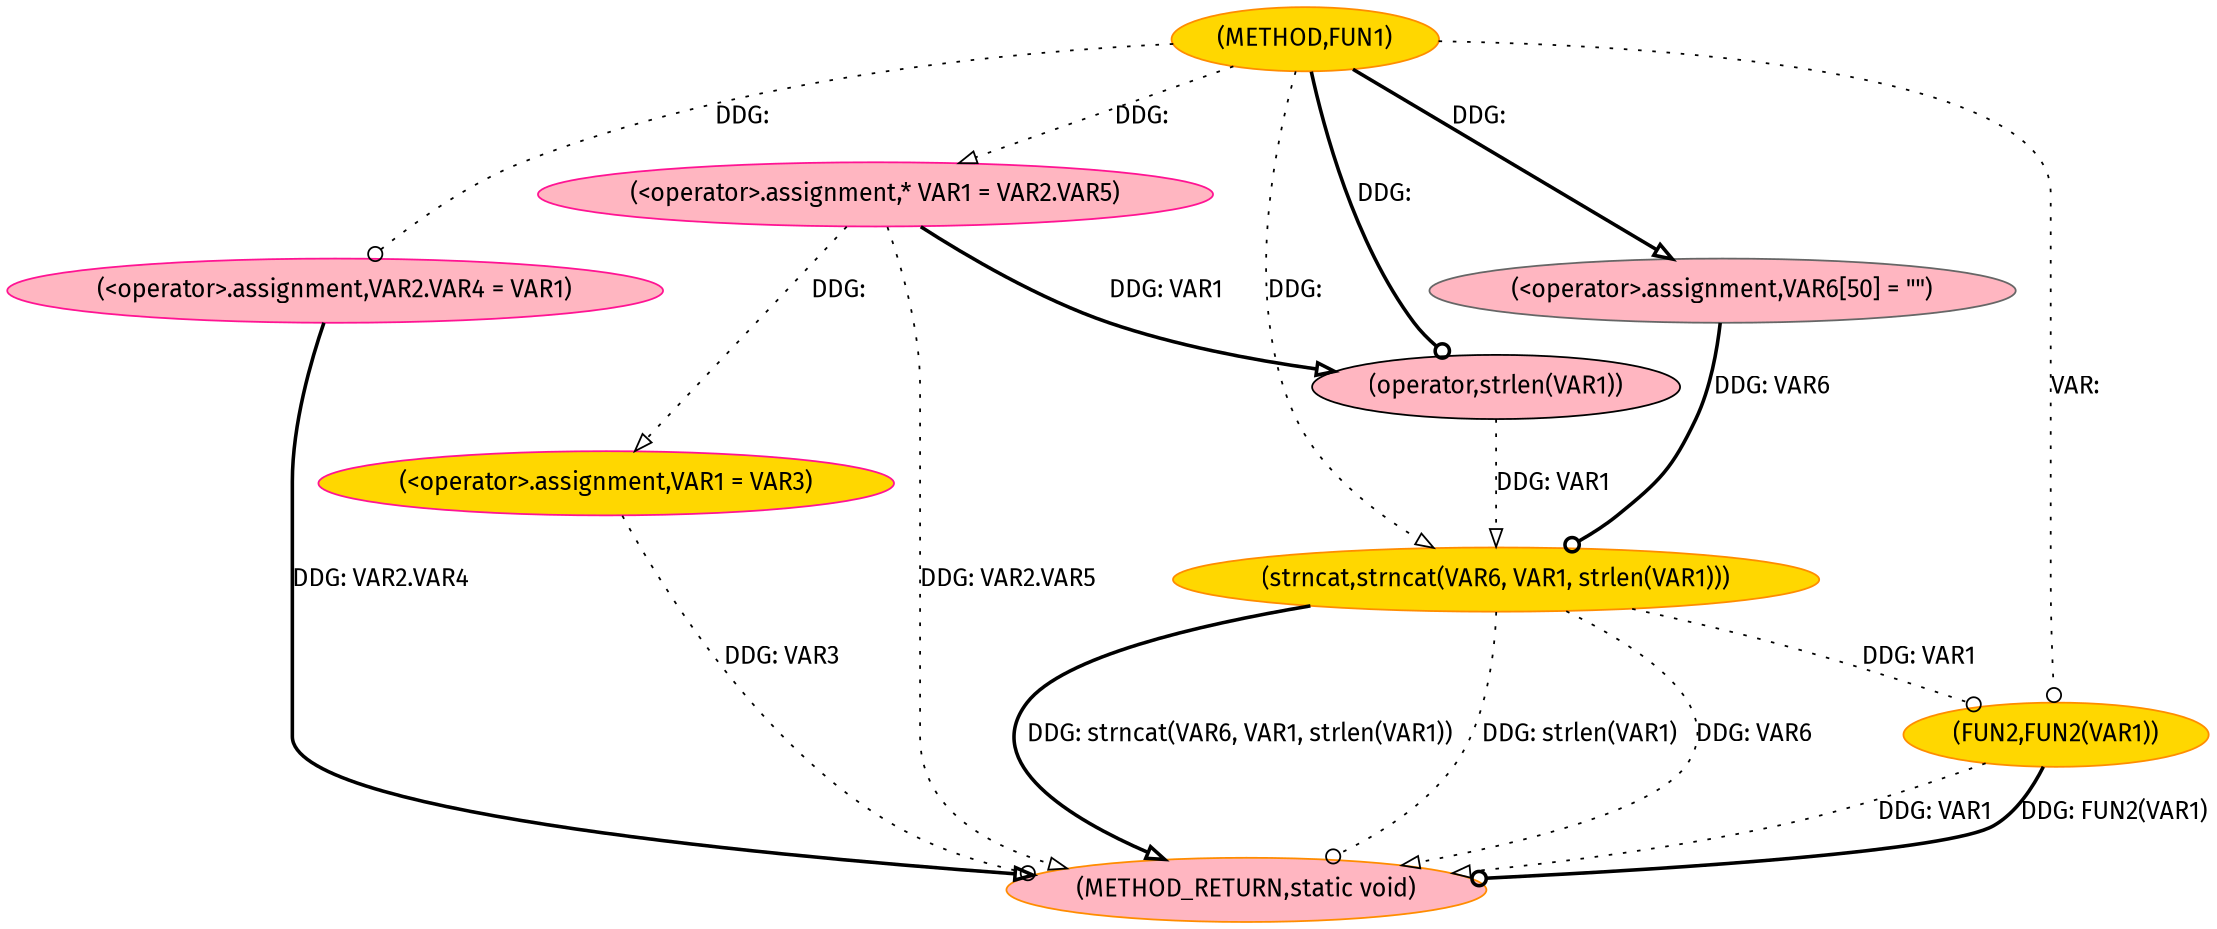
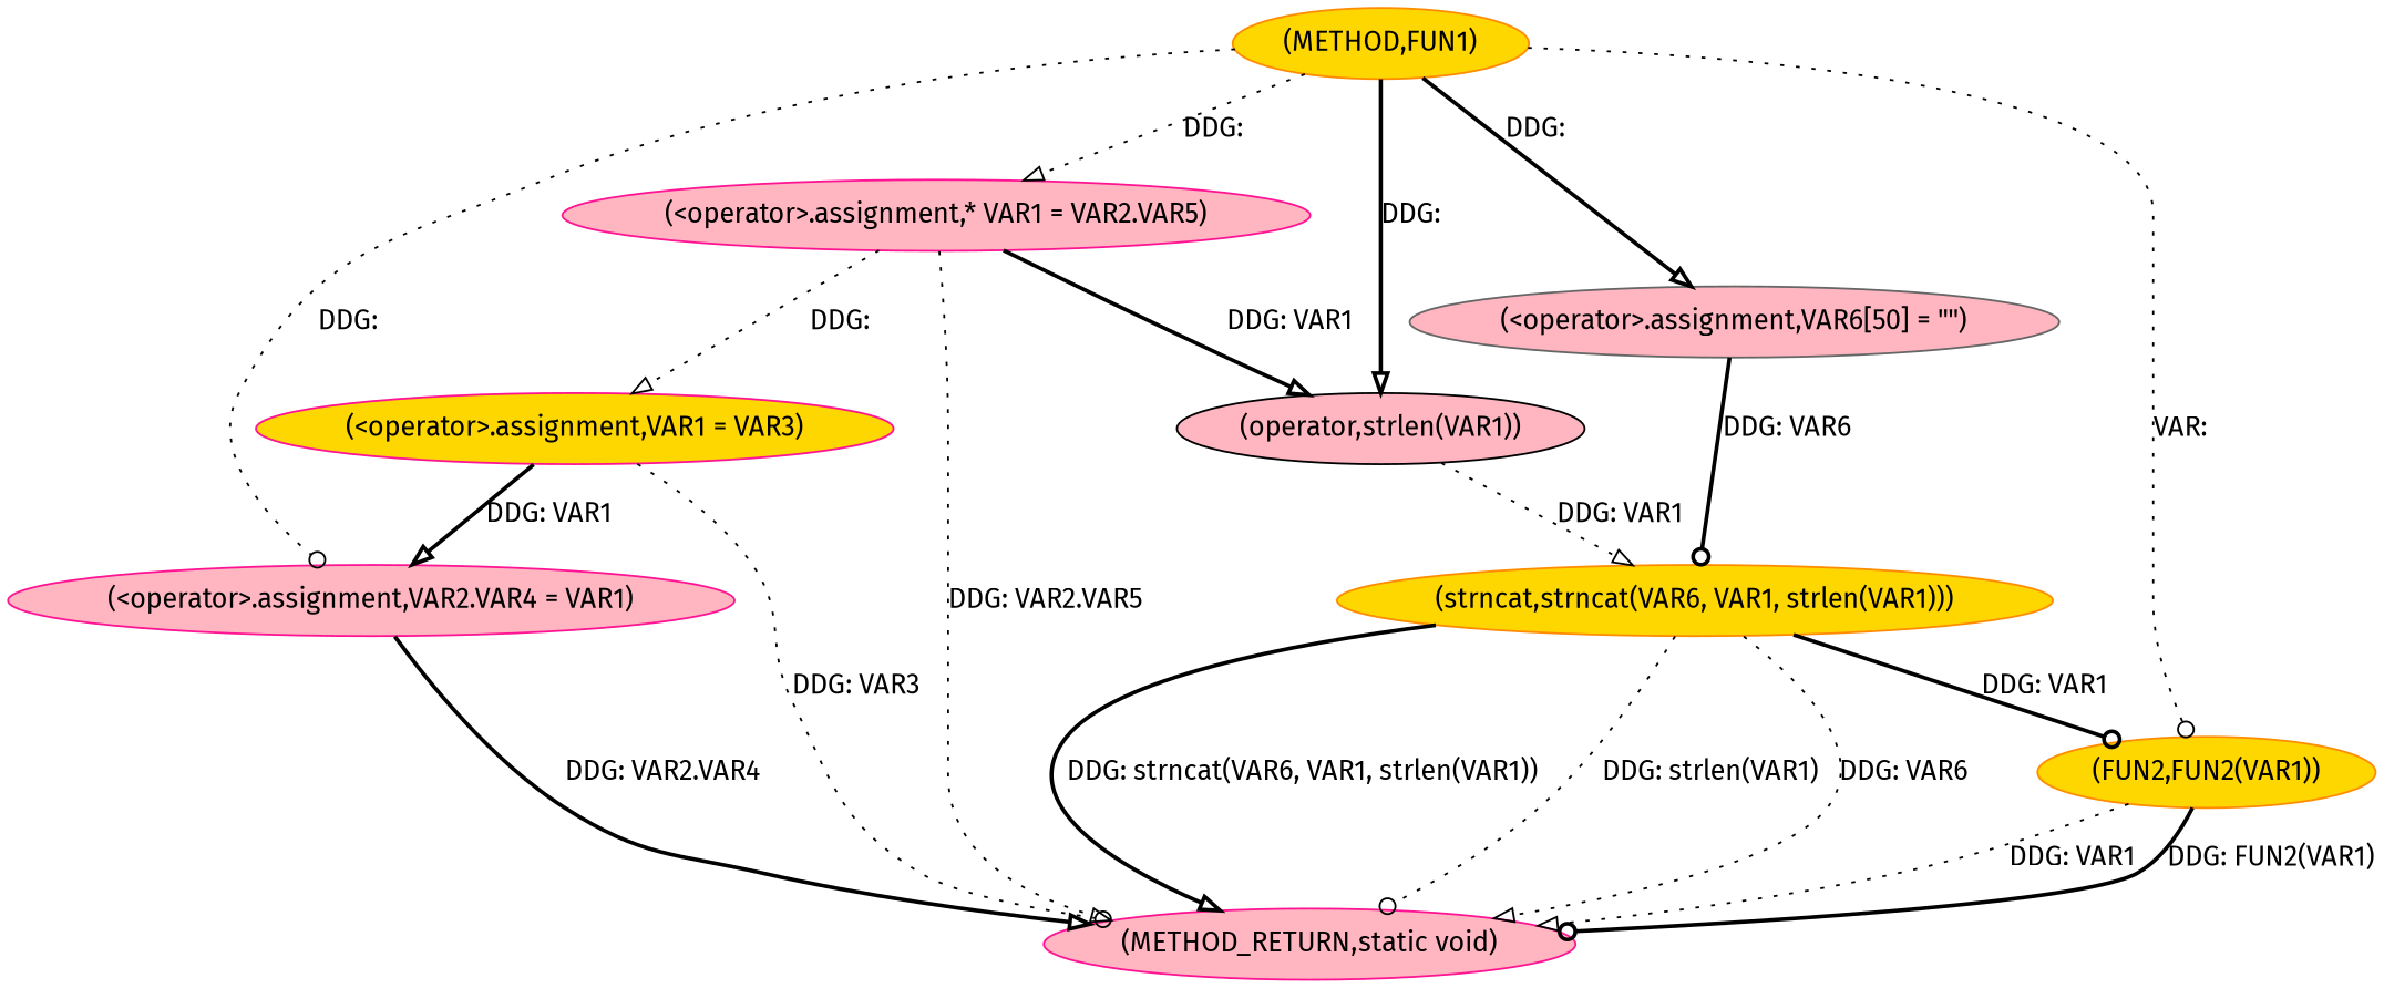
  digraph {
    fontname="Fira Sans"
    node [color=deeppink fillcolor=lightpink fontname="Fira Sans" style=filled]
    edge [arrowhead=onormal fontname="Fira Sans" style=dotted]
    n1 [color=darkorange fillcolor=gold label="(METHOD,FUN1)"]
    n2 [label="(<operator>.assignment,VAR2.VAR4 = VAR1)"]
    n3 [label="(<operator>.assignment,* VAR1 = VAR2.VAR5)"]
    n4 [color=gray40 label="(<operator>.assignment,VAR6[50] = \"\")"]
    n5 [color=darkorange fillcolor=gold label="(strncat,strncat(VAR6, VAR1, strlen(VAR1)))"]
    n6 [color=black label="(operator,strlen(VAR1))"]
    n7 [color=darkorange fillcolor=gold label="(FUN2,FUN2(VAR1))"]
    n8 [fillcolor=gold label="(<operator>.assignment,VAR1 = VAR3)"]
-   n9 [color=darkorange label="(METHOD_RETURN,static void)"]
+   n9 [label="(METHOD_RETURN,static void)"]
    n1 -> n2 [arrowhead=odot label="DDG: "]
    n1 -> n3 [label="DDG: "]
    n1 -> n4 [label="DDG: " style=bold]
-   n1 -> n5 [label="DDG: "]
-   n1 -> n6 [arrowhead=odot label="DDG: " style=bold]
+   n1 -> n6 [label="DDG: " style=bold]
    n1 -> n7 [arrowhead=odot label="VAR: "]
    n2 -> n9 [label="DDG: VAR2.VAR4" style=bold]
    n3 -> n6 [label="DDG: VAR1" style=bold]
    n3 -> n8 [label="DDG: "]
    n3 -> n9 [label="DDG: VAR2.VAR5"]
    n4 -> n5 [arrowhead=odot label="DDG: VAR6" style=bold]
-   n5 -> n7 [arrowhead=odot label="DDG: VAR1"]
+   n5 -> n7 [arrowhead=odot label="DDG: VAR1" style=bold]
    n5 -> n9 [label="DDG: strncat(VAR6, VAR1, strlen(VAR1))" style=bold]
    n5 -> n9 [arrowhead=odot label="DDG: strlen(VAR1)"]
    n5 -> n9 [label="DDG: VAR6"]
    n6 -> n5 [label="DDG: VAR1"]
    n7 -> n9 [label="DDG: VAR1"]
    n7 -> n9 [arrowhead=odot label="DDG: FUN2(VAR1)" style=bold]
+   n8 -> n2 [label="DDG: VAR1" style=bold]
    n8 -> n9 [arrowhead=odot label="DDG: VAR3"]
  }
